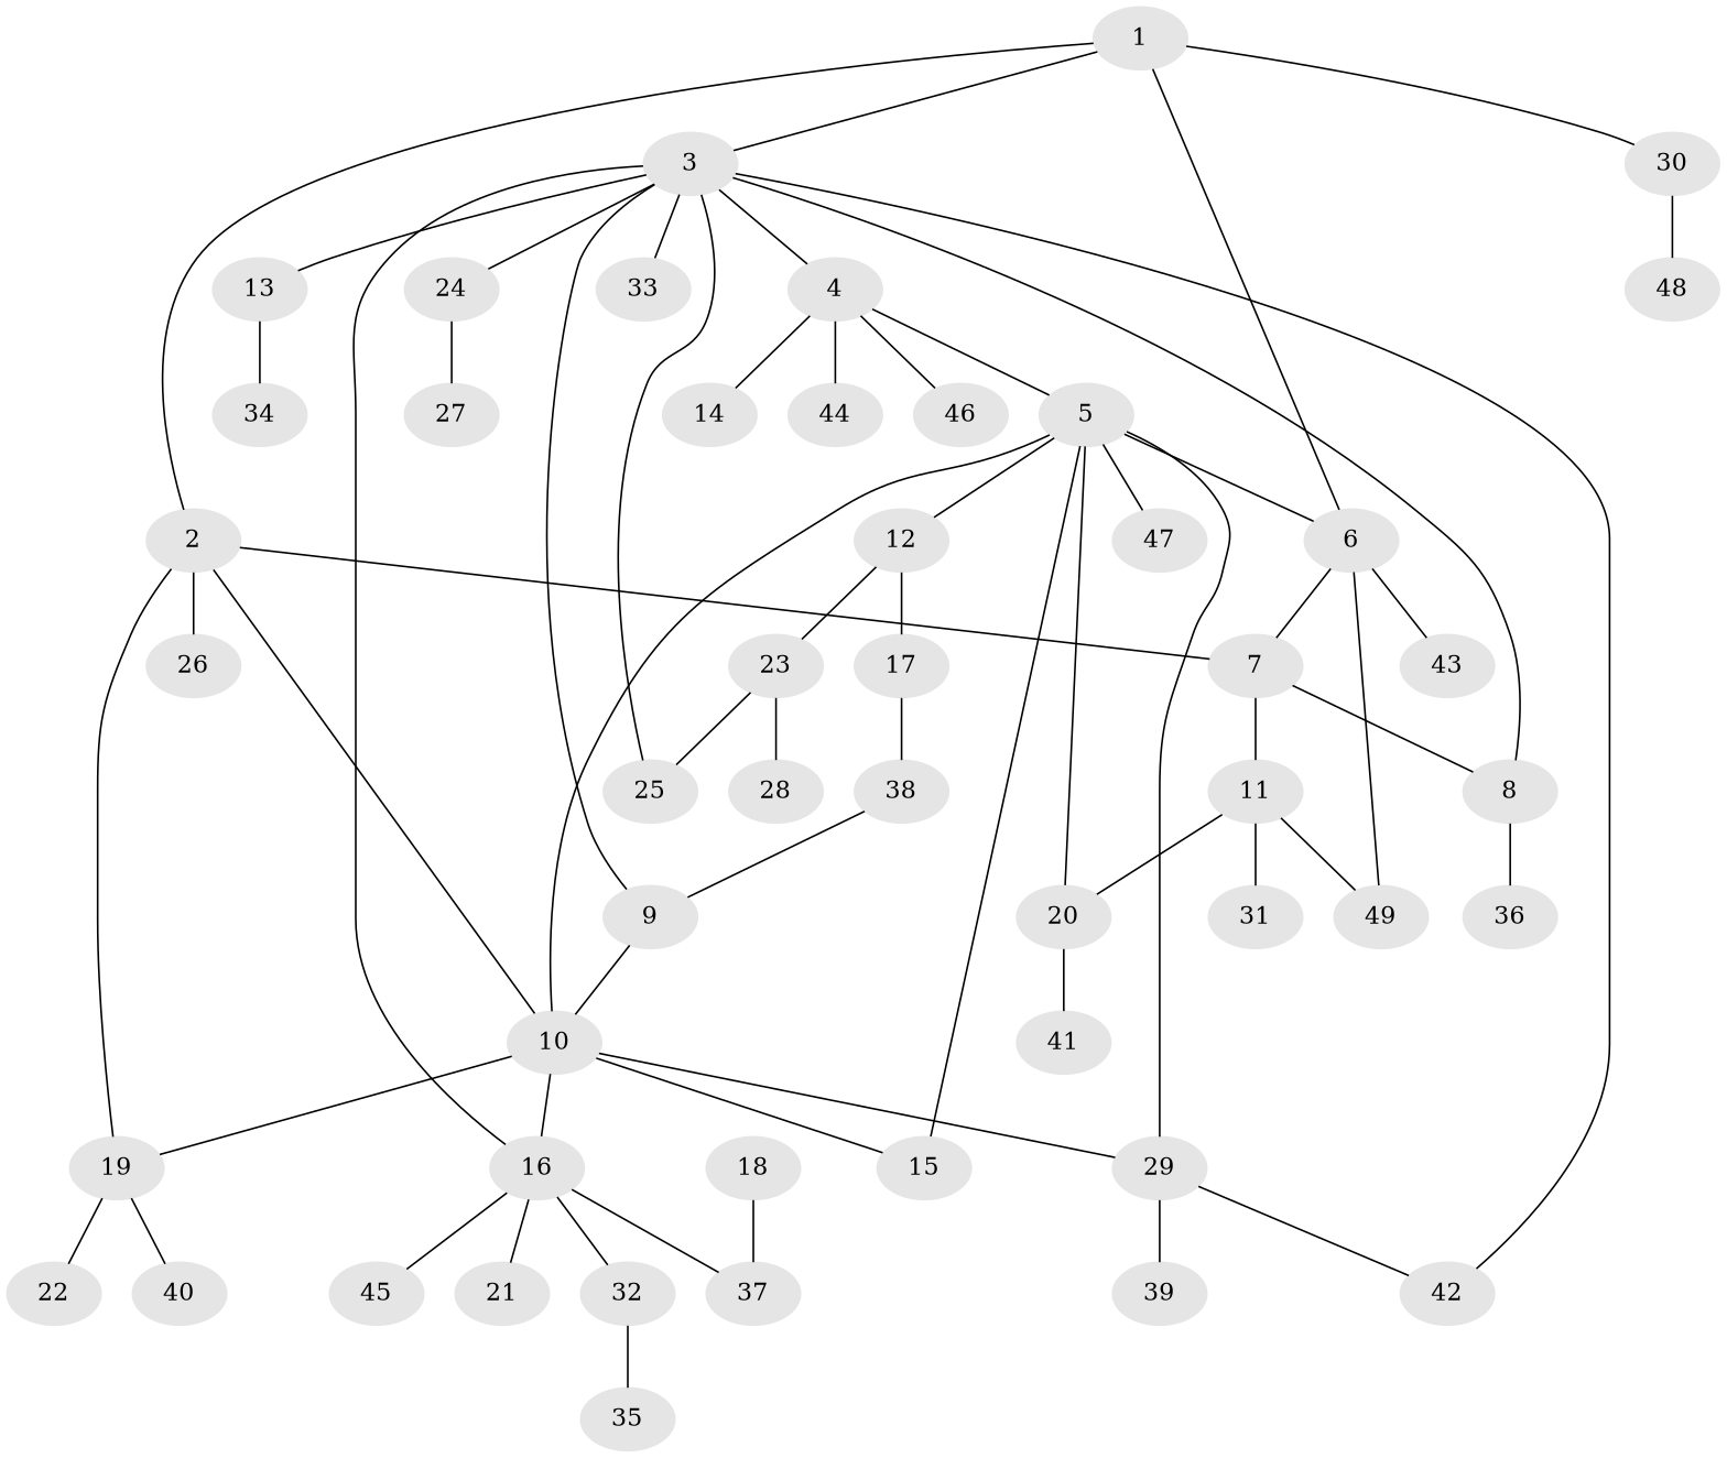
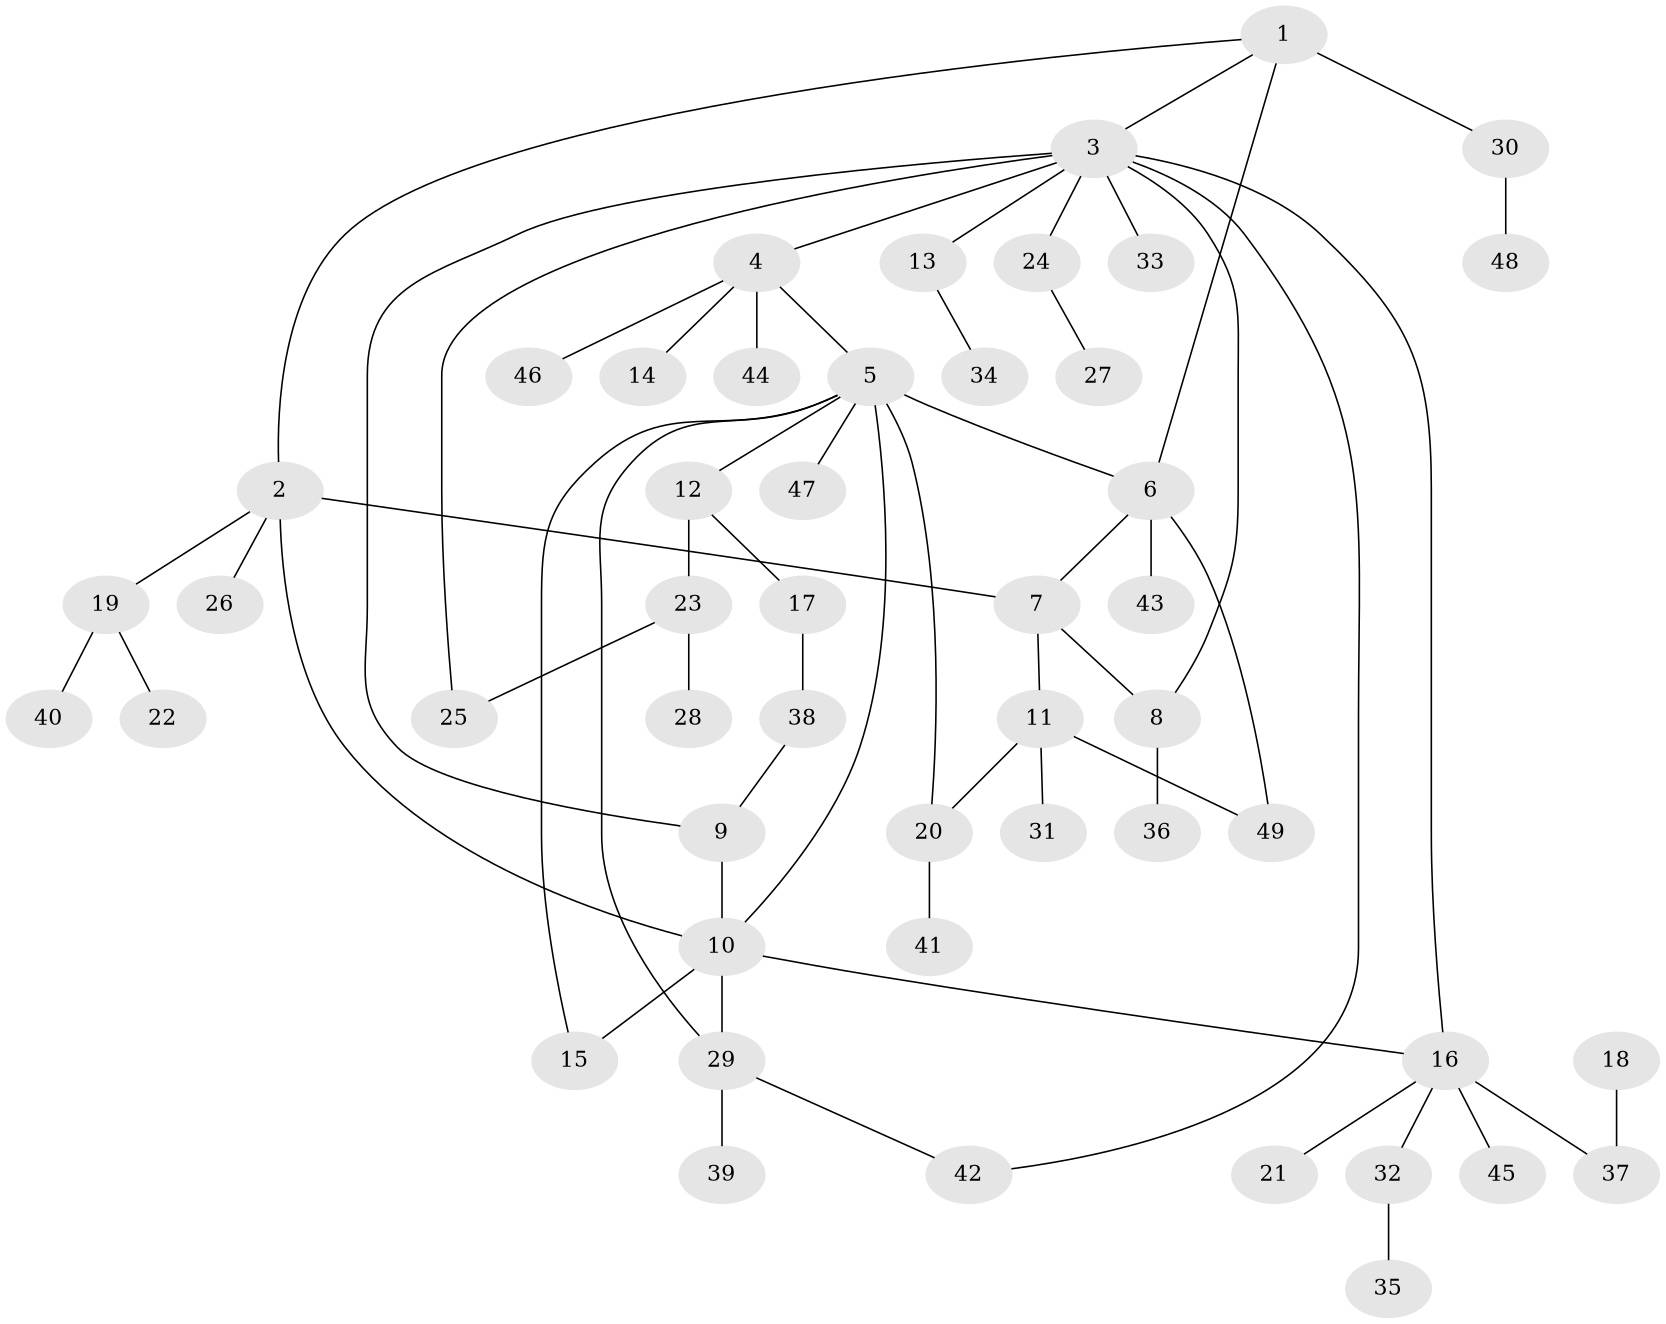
  graph {
    node [color=gray90 style=filled]
    1
    2
    3
    6
    30
    7
    10
    19
    26
    4
    8
    9
    13
    16
    24
    25
    33
    42
    43
    49
    48
    11
    15
    29
    22
    40
    5
    14
    44
    46
    36
    34
    21
    32
    45
    37
    27
    12
    20
    47
    17
    23
    41
    39
    31
    38
    28
    18
    35
    1 -- 2
    1 -- 3
    1 -- 6
    1 -- 30
    2 -- 7
    2 -- 10
    2 -- 19
    2 -- 26
    3 -- 4
    3 -- 8
    3 -- 9
    3 -- 13
    3 -- 16
    3 -- 24
    3 -- 25
    3 -- 33
    3 -- 42
    6 -- 7
    6 -- 43
    6 -- 49
    30 -- 48
    7 -- 8
    7 -- 11
-   10 -- 19
    10 -- 16
    10 -- 15
    10 -- 29
    19 -- 22
    19 -- 40
    4 -- 5
    4 -- 14
    4 -- 44
    4 -- 46
    8 -- 36
    9 -- 10
    13 -- 34
    16 -- 21
    16 -- 32
    16 -- 45
    16 -- 37
    24 -- 27
    11 -- 49
    11 -- 20
    11 -- 31
    29 -- 42
    29 -- 39
    5 -- 6
    5 -- 10
    5 -- 15
    5 -- 29
    5 -- 12
    5 -- 20
    5 -- 47
    32 -- 35
    12 -- 17
    12 -- 23
    20 -- 41
    17 -- 38
    23 -- 25
    23 -- 28
    38 -- 9
    18 -- 37
  }
